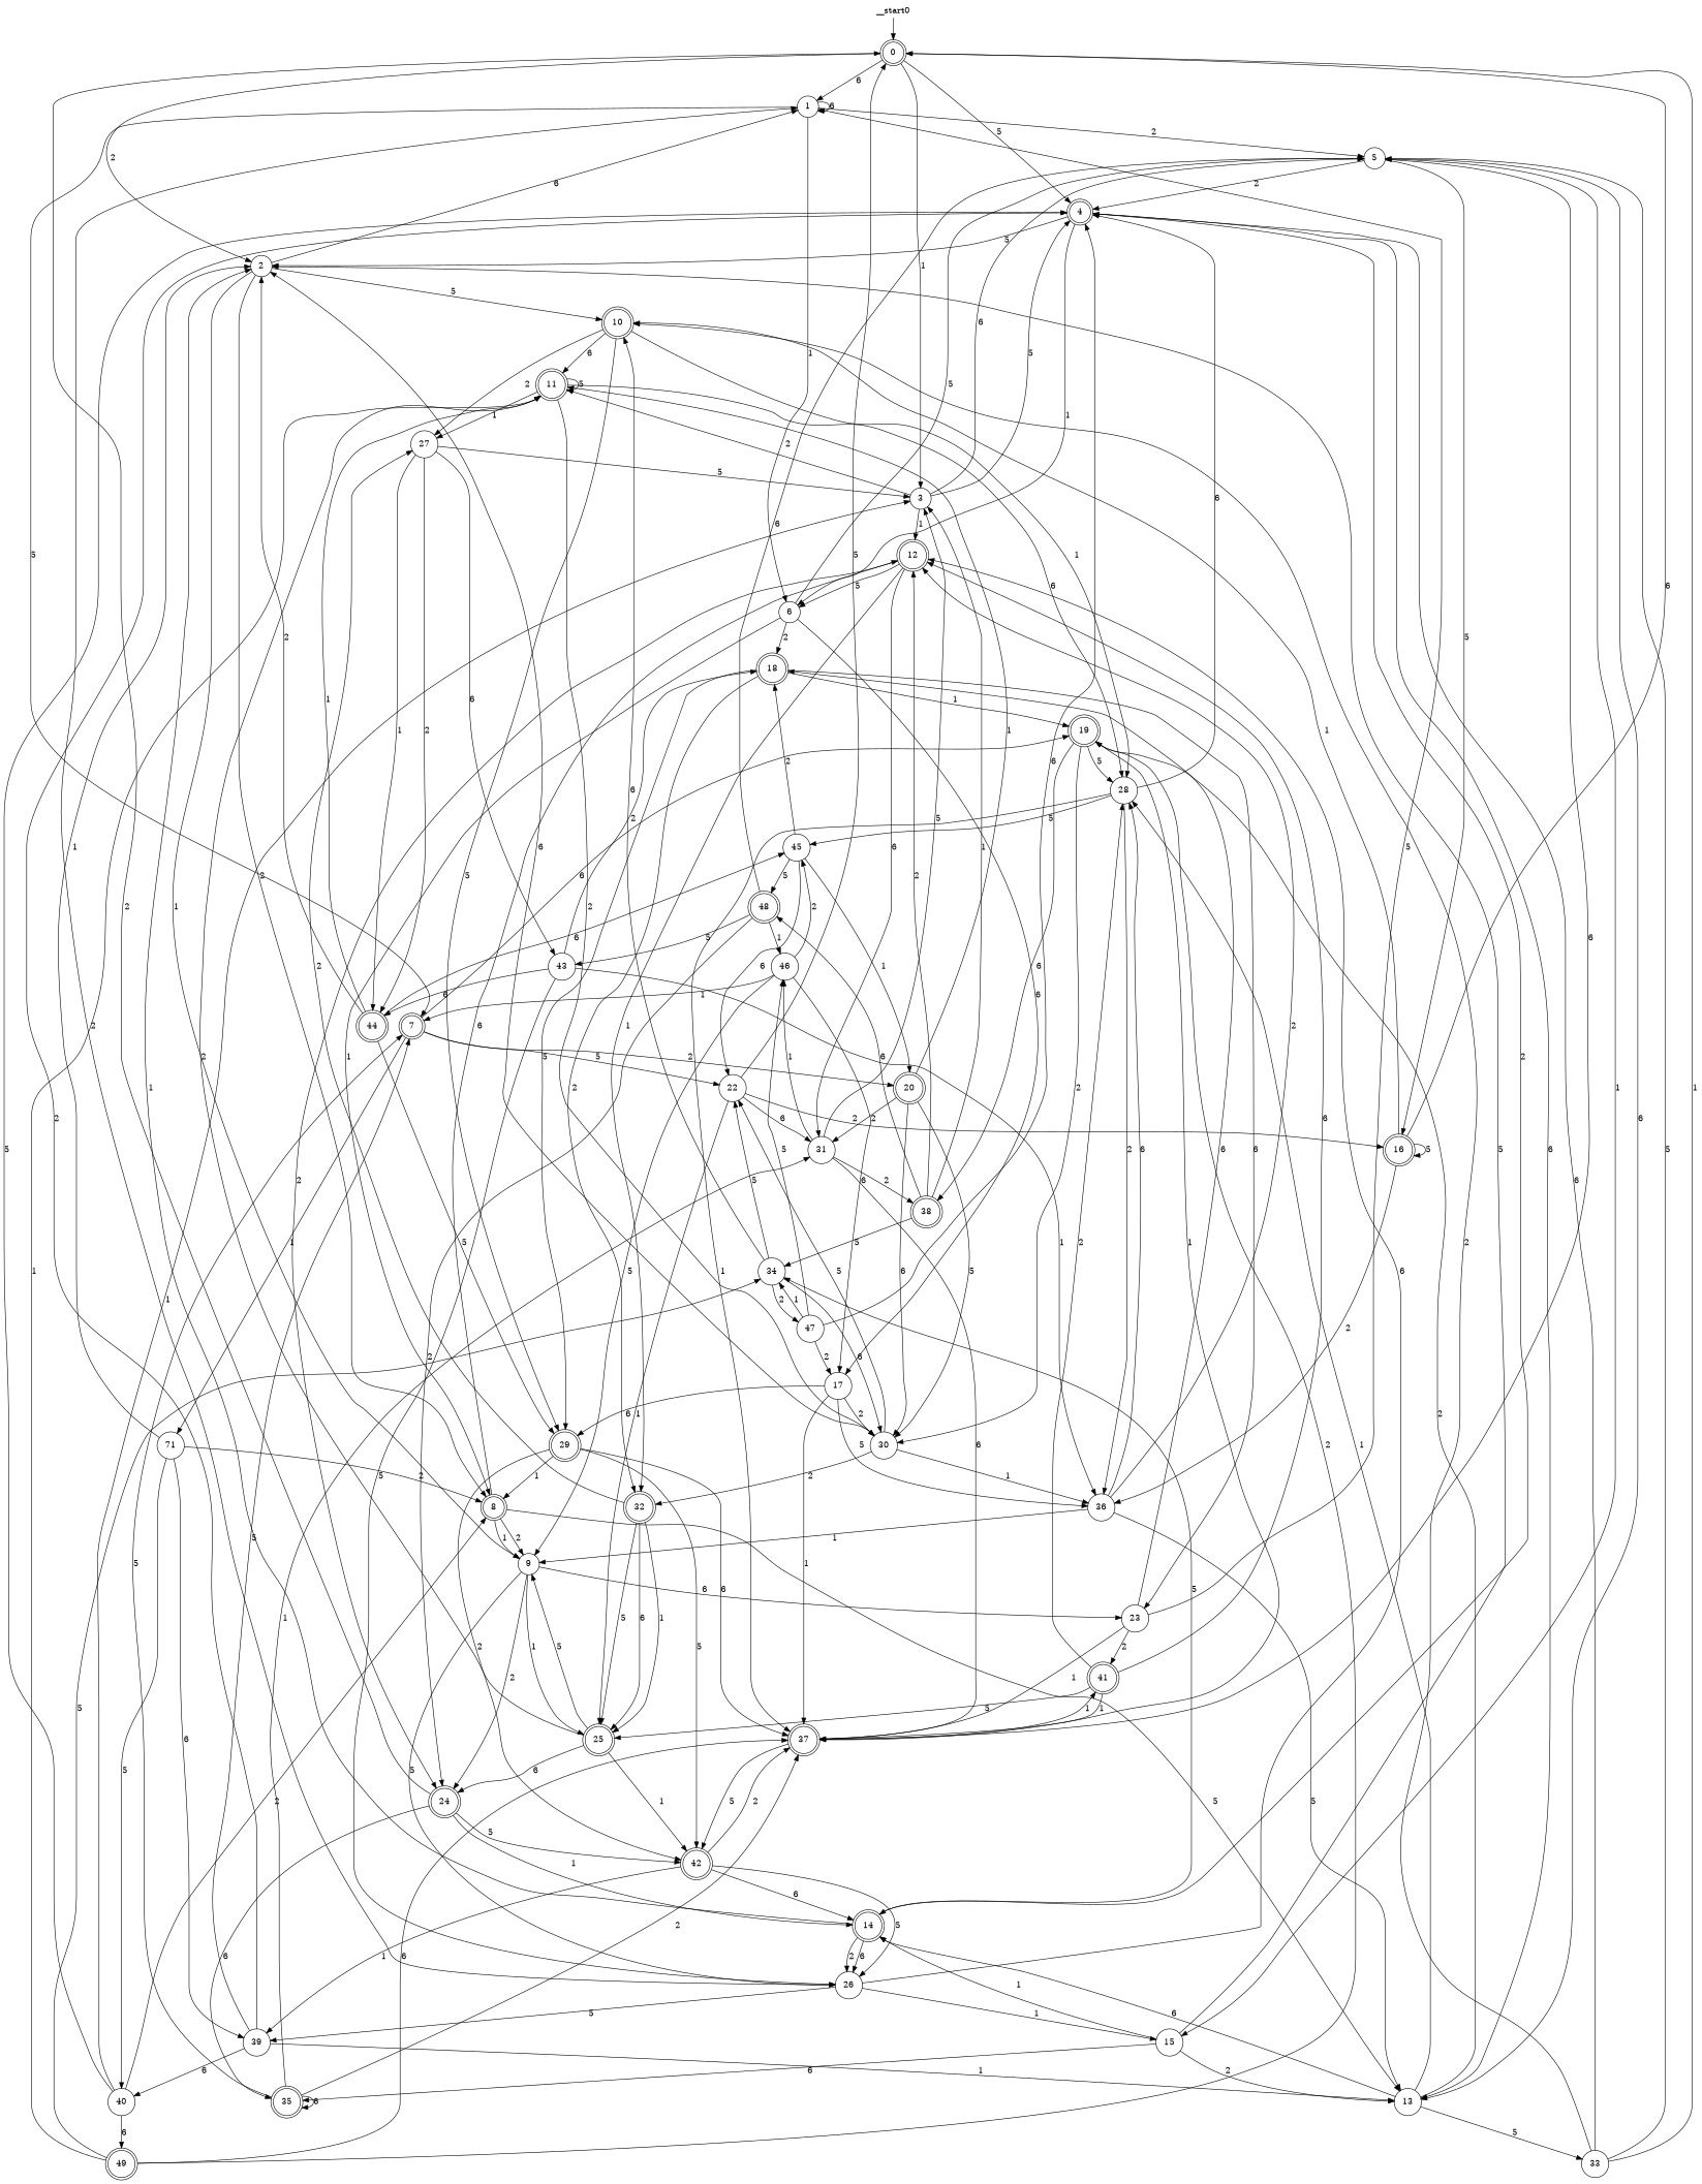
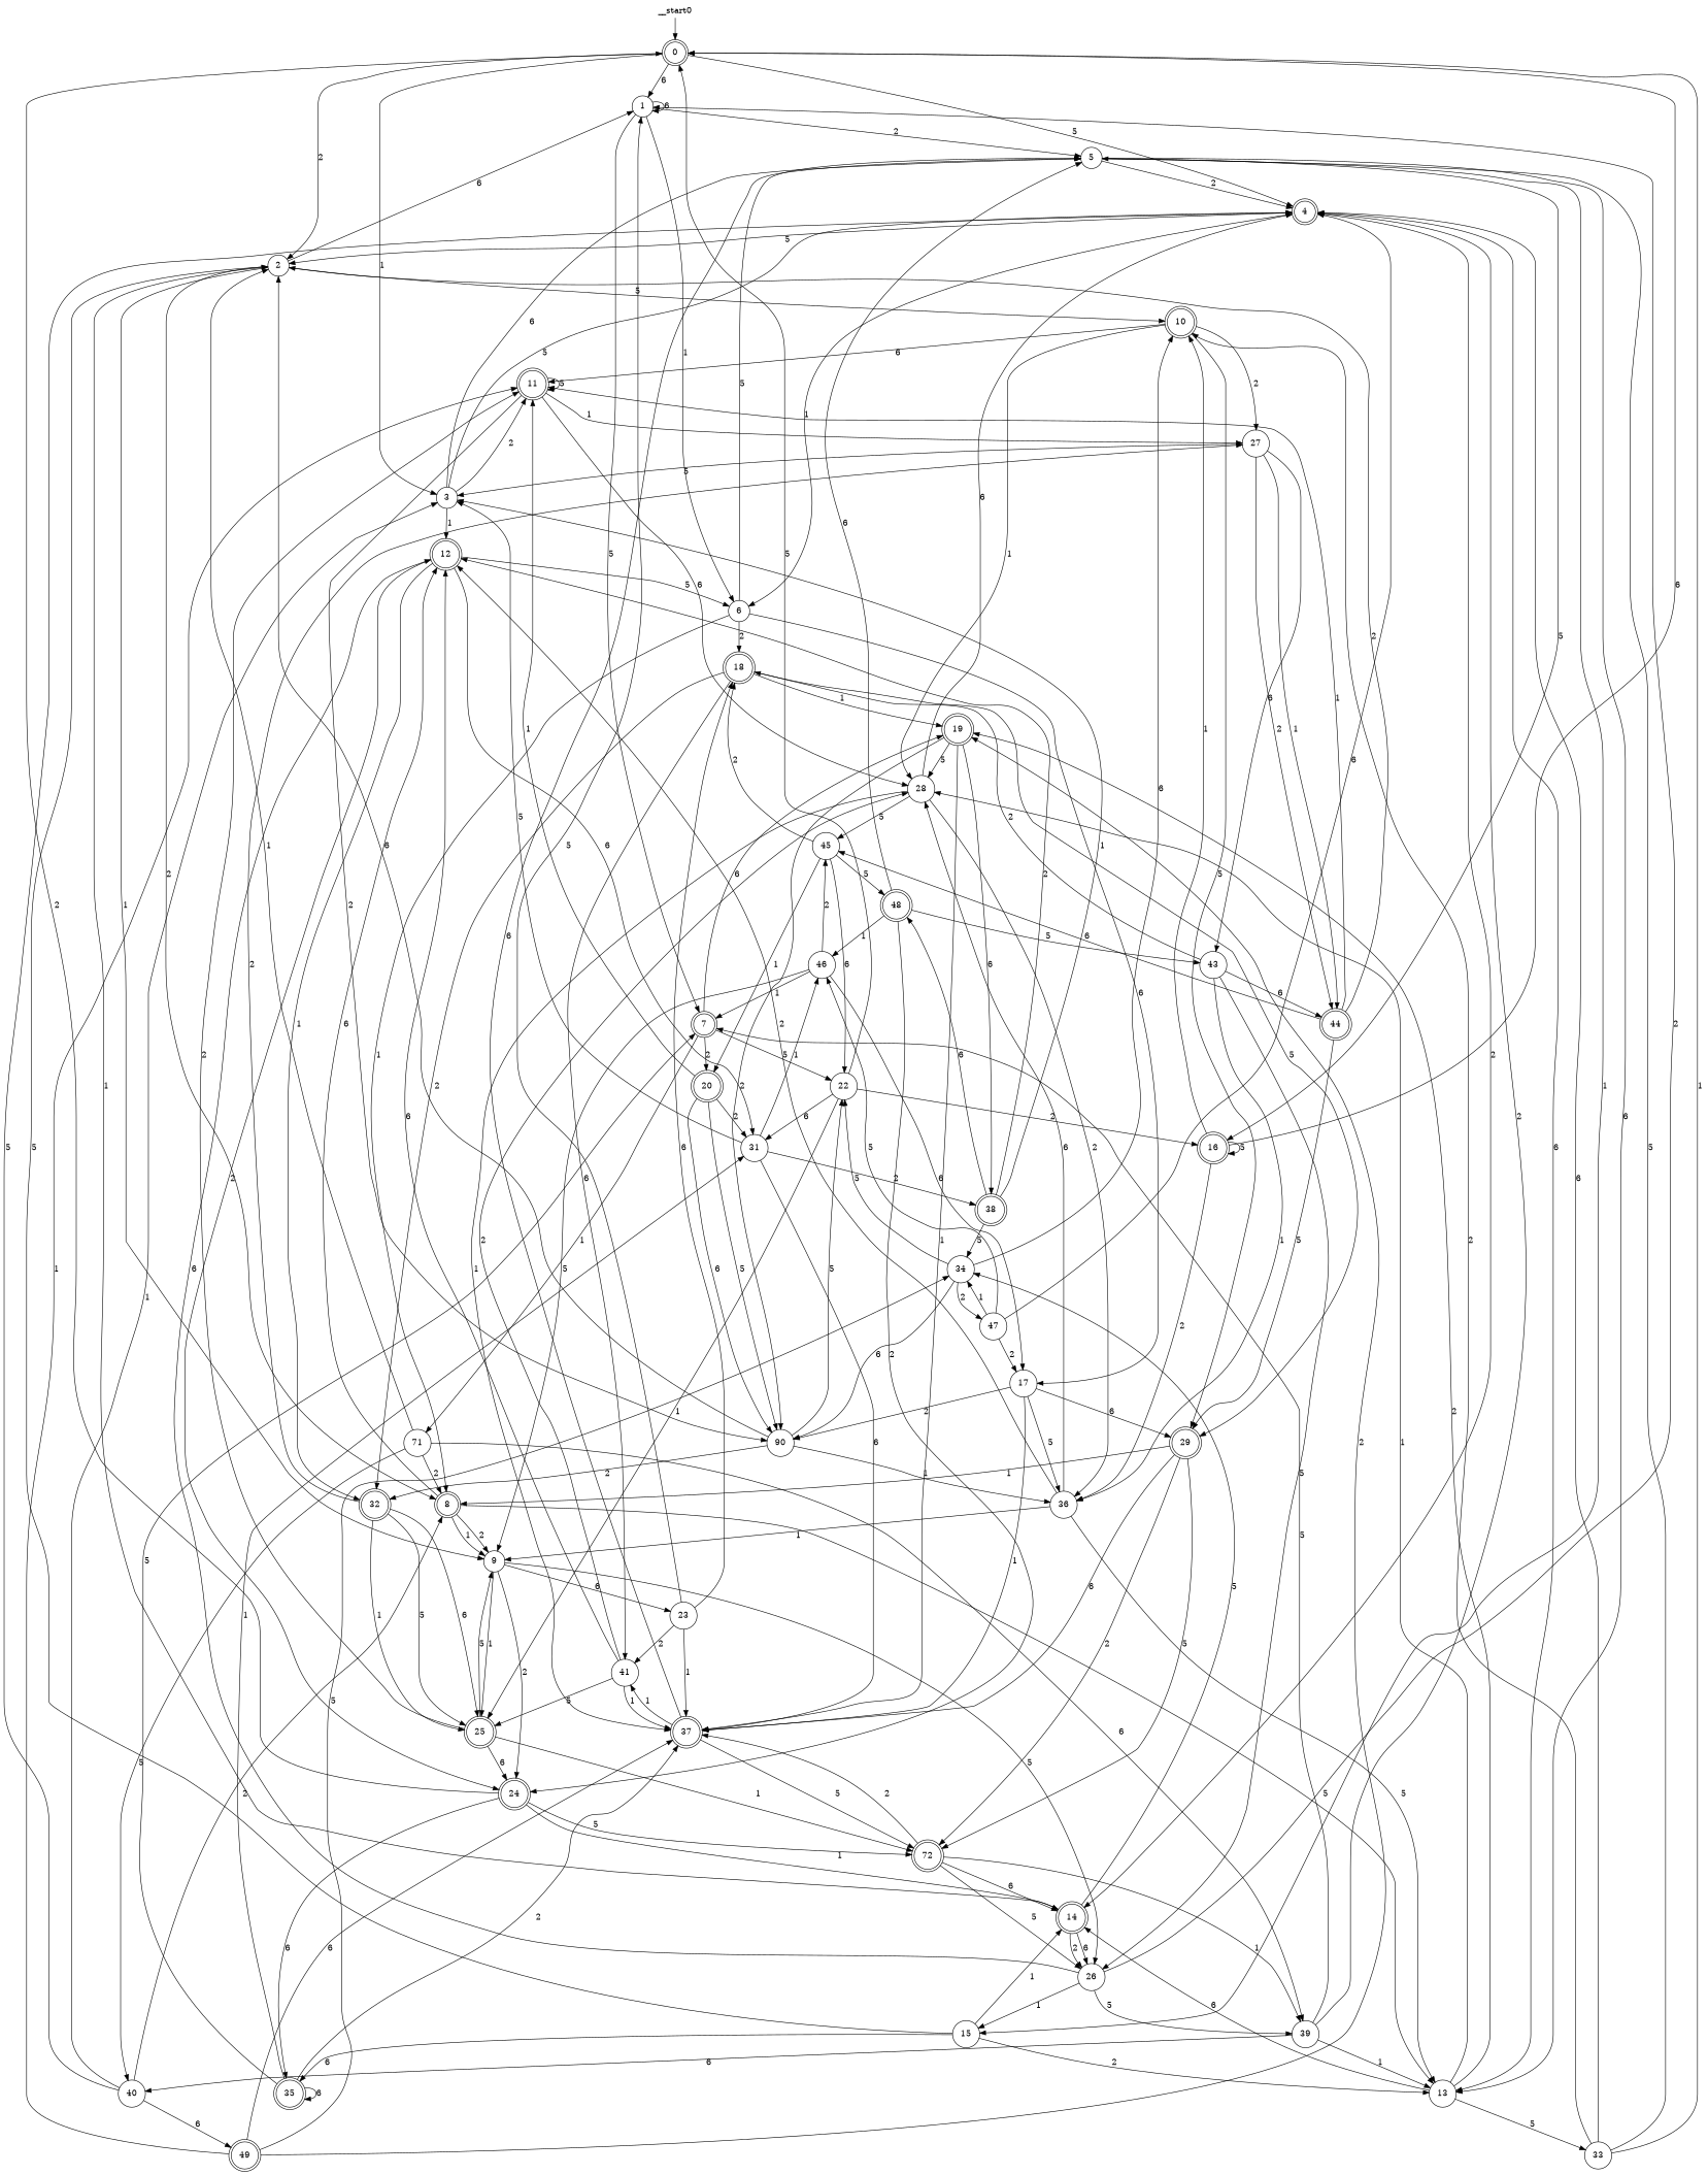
  digraph {
    node [shape=circle]
    n1 [label=0 shape=doublecircle]
    n2 [label=1]
    n3 [label=2]
    n4 [label=3]
    n5 [label=4 shape=doublecircle]
    n6 [label=5]
    n7 [label=6]
    n8 [label=7 shape=doublecircle]
    n9 [label=8 shape=doublecircle]
    n10 [label=9]
    n11 [label=10 shape=doublecircle]
    n12 [label=11 shape=doublecircle]
    n13 [label=12 shape=doublecircle]
    n14 [label=13]
    n15 [label=14 shape=doublecircle]
    n16 [label=15]
    n17 [label=16 shape=doublecircle]
    n18 [label=17]
    n19 [label=18 shape=doublecircle]
    n20 [label=19 shape=doublecircle]
    n21 [label=20 shape=doublecircle]
    n22 [label=71]
    n23 [label=22]
    n24 [label=23]
    n25 [label=24 shape=doublecircle]
    n26 [label=25 shape=doublecircle]
    n27 [label=26]
    n28 [label=27]
    n29 [label=28]
    n30 [label=29 shape=doublecircle]
-   n31 [label=30]
+   n31 [label=90]
    n32 [label=31]
    n33 [label=32 shape=doublecircle]
    n34 [label=33]
    n35 [label=34]
    n36 [label=35 shape=doublecircle]
    n37 [label=36]
    n38 [label=37 shape=doublecircle]
    n39 [label=38 shape=doublecircle]
    n40 [label=39]
    n41 [label=40]
-   n42 [label=41 shape=doublecircle]
-   n43 [label=42 shape=doublecircle]
+   n42 [label=41]
+   n43 [label=72 shape=doublecircle]
    n44 [label=43]
    n45 [label=44 shape=doublecircle]
    n46 [label=45]
    n47 [label=46]
    n48 [label=47]
    n49 [label=48 shape=doublecircle]
    n50 [label=49 shape=doublecircle]
    __start0 [height=0 shape=none width=0]
    n1 -> n2 [label=6]
    n1 -> n3 [label=2]
    n1 -> n4 [label=1]
    n1 -> n5 [label=5]
    n2 -> n2 [label=6]
    n2 -> n6 [label=2]
    n2 -> n7 [label=1]
    n2 -> n8 [label=5]
    n3 -> n2 [label=6]
    n3 -> n9 [label=2]
    n3 -> n10 [label=1]
    n3 -> n11 [label=5]
    n4 -> n5 [label=5]
    n4 -> n6 [label=6]
    n4 -> n12 [label=2]
    n4 -> n13 [label=1]
    n5 -> n3 [label=5]
    n5 -> n7 [label=1]
    n5 -> n14 [label=6]
    n5 -> n15 [label=2]
    n6 -> n5 [label=2]
    n6 -> n14 [label=6]
    n6 -> n16 [label=1]
    n6 -> n17 [label=5]
    n7 -> n6 [label=5]
    n7 -> n9 [label=1]
    n7 -> n18 [label=6]
    n7 -> n19 [label=2]
    n8 -> n20 [label=6]
    n8 -> n21 [label=2]
    n8 -> n22 [label=1]
    n8 -> n23 [label=5]
    n9 -> n10 [label=2]
    n9 -> n10 [label=1]
    n9 -> n13 [label=6]
    n9 -> n14 [label=5]
    n10 -> n24 [label=6]
    n10 -> n25 [label=2]
    n10 -> n26 [label=1]
    n10 -> n27 [label=5]
    n11 -> n12 [label=6]
    n11 -> n28 [label=2]
    n11 -> n29 [label=1]
    n11 -> n30 [label=5]
    n12 -> n12 [label=5]
    n12 -> n28 [label=1]
    n12 -> n29 [label=6]
    n12 -> n31 [label=2]
    n13 -> n7 [label=5]
    n13 -> n25 [label=2]
    n13 -> n32 [label=6]
    n13 -> n33 [label=1]
    n14 -> n15 [label=6]
    n14 -> n20 [label=2]
    n14 -> n29 [label=1]
    n14 -> n34 [label=5]
    n15 -> n3 [label=1]
    n15 -> n27 [label=6]
    n15 -> n27 [label=2]
    n15 -> n35 [label=5]
    n16 -> n3 [label=5]
    n16 -> n14 [label=2]
    n16 -> n15 [label=1]
    n16 -> n36 [label=6]
    n17 -> n1 [label=6]
    n17 -> n11 [label=1]
    n17 -> n17 [label=5]
    n17 -> n37 [label=2]
    n18 -> n30 [label=6]
    n18 -> n31 [label=2]
    n18 -> n37 [label=5]
    n18 -> n38 [label=1]
    n19 -> n20 [label=1]
-   n19 -> n24 [label=6]
+   n19 -> n42 [label=6]
    n19 -> n30 [label=5]
    n19 -> n33 [label=2]
    n20 -> n29 [label=5]
    n20 -> n31 [label=2]
    n20 -> n38 [label=1]
    n20 -> n39 [label=6]
    n21 -> n12 [label=1]
    n21 -> n31 [label=6]
    n21 -> n31 [label=5]
    n21 -> n32 [label=2]
    n22 -> n3 [label=1]
    n22 -> n9 [label=2]
    n22 -> n40 [label=6]
    n22 -> n41 [label=5]
    n23 -> n1 [label=5]
    n23 -> n17 [label=2]
    n23 -> n26 [label=1]
    n23 -> n32 [label=6]
    n24 -> n2 [label=5]
    n24 -> n19 [label=6]
    n24 -> n38 [label=1]
    n24 -> n42 [label=2]
    n25 -> n1 [label=2]
    n25 -> n15 [label=1]
    n25 -> n36 [label=6]
    n25 -> n43 [label=5]
    n26 -> n10 [label=5]
    n26 -> n12 [label=2]
    n26 -> n25 [label=6]
    n26 -> n43 [label=1]
    n27 -> n2 [label=2]
    n27 -> n13 [label=6]
    n27 -> n16 [label=1]
    n27 -> n40 [label=5]
    n28 -> n4 [label=5]
    n28 -> n44 [label=6]
    n28 -> n45 [label=2]
    n28 -> n45 [label=1]
    n29 -> n5 [label=6]
    n29 -> n37 [label=2]
    n29 -> n38 [label=1]
    n29 -> n46 [label=5]
    n30 -> n9 [label=1]
    n30 -> n38 [label=6]
    n30 -> n43 [label=2]
    n30 -> n43 [label=5]
    n31 -> n3 [label=6]
    n31 -> n23 [label=5]
    n31 -> n33 [label=2]
    n31 -> n37 [label=1]
    n32 -> n4 [label=5]
    n32 -> n38 [label=6]
    n32 -> n39 [label=2]
    n32 -> n47 [label=1]
    n33 -> n26 [label=6]
    n33 -> n26 [label=1]
    n33 -> n26 [label=5]
    n33 -> n28 [label=2]
    n34 -> n1 [label=1]
    n34 -> n5 [label=6]
    n34 -> n6 [label=5]
    n34 -> n11 [label=2]
    n35 -> n11 [label=6]
    n35 -> n23 [label=5]
    n35 -> n31 [label=6]
    n35 -> n48 [label=2]
    n36 -> n8 [label=5]
    n36 -> n32 [label=1]
    n36 -> n36 [label=6]
    n36 -> n38 [label=2]
    n37 -> n10 [label=1]
    n37 -> n13 [label=2]
    n37 -> n14 [label=5]
    n37 -> n29 [label=6]
    n38 -> n6 [label=6]
    n38 -> n42 [label=1]
    n38 -> n43 [label=5]
    n39 -> n4 [label=1]
    n39 -> n13 [label=2]
    n39 -> n35 [label=5]
    n39 -> n49 [label=6]
    n40 -> n5 [label=2]
    n40 -> n8 [label=5]
    n40 -> n14 [label=1]
    n40 -> n41 [label=6]
    n41 -> n4 [label=1]
    n41 -> n5 [label=5]
    n41 -> n9 [label=2]
    n41 -> n50 [label=6]
    n42 -> n13 [label=6]
    n42 -> n26 [label=5]
    n42 -> n29 [label=2]
    n42 -> n38 [label=1]
    n43 -> n15 [label=6]
    n43 -> n27 [label=5]
    n43 -> n38 [label=2]
    n43 -> n40 [label=1]
    n44 -> n19 [label=2]
    n44 -> n27 [label=5]
    n44 -> n37 [label=1]
    n44 -> n45 [label=6]
    n45 -> n3 [label=2]
    n45 -> n12 [label=1]
    n45 -> n30 [label=5]
    n45 -> n46 [label=6]
    n46 -> n19 [label=2]
    n46 -> n21 [label=1]
    n46 -> n23 [label=6]
    n46 -> n49 [label=5]
    n47 -> n8 [label=1]
    n47 -> n10 [label=5]
    n47 -> n18 [label=6]
    n47 -> n46 [label=2]
    n48 -> n5 [label=6]
    n48 -> n18 [label=2]
    n48 -> n35 [label=1]
    n48 -> n47 [label=5]
    n49 -> n6 [label=6]
    n49 -> n25 [label=2]
    n49 -> n44 [label=5]
    n49 -> n47 [label=1]
    n50 -> n12 [label=1]
    n50 -> n20 [label=2]
    n50 -> n35 [label=5]
    n50 -> n38 [label=6]
    __start0 -> n1
  }
